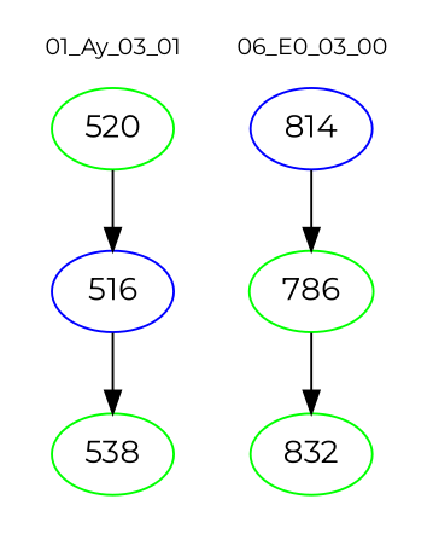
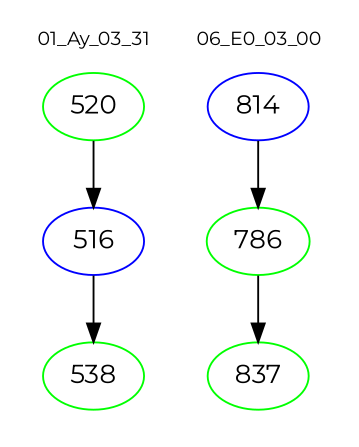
  digraph {
    fontname=Montserrat
    node [color=green fontname=Montserrat]
    edge [color=black fontname=Montserrat]
    n1 [label=520]
    n2 [color=blue label=516]
    n3 [label=538]
    n4 [color=blue label=814]
    n5 [label=786]
-   n6 [label=832]
+   n6 [label=837]
    subgraph cluster_1 {
      color=white
      fontsize=10
-     label="01_Ay_03_01"
+     label="01_Ay_03_31"
      n1
      n2
      n3
    }
    subgraph cluster_2 {
      color=white
      fontsize=10
      label="06_E0_03_00"
      n4
      n5
      n6
    }
    n1 -> n2
    n2 -> n3
    n4 -> n5
    n5 -> n6
  }
